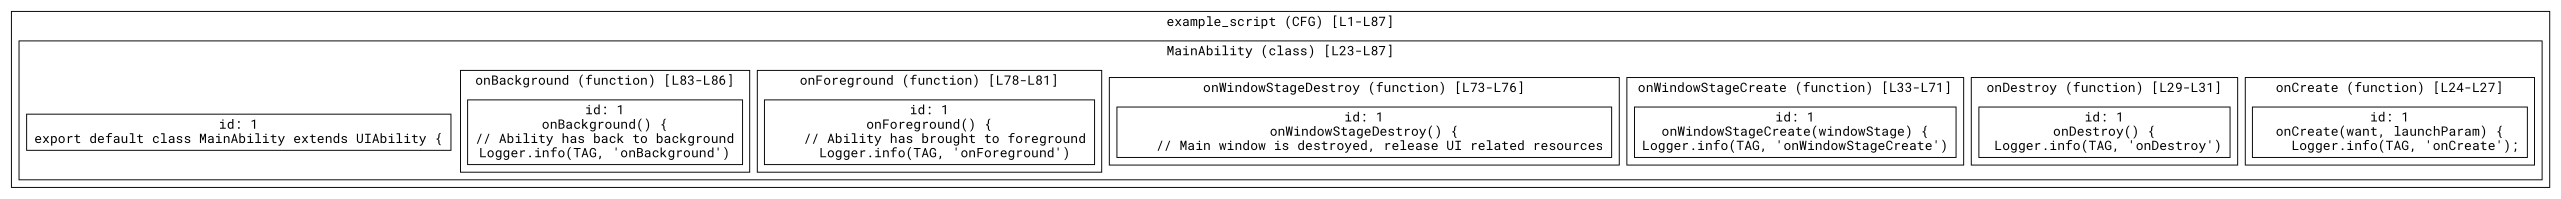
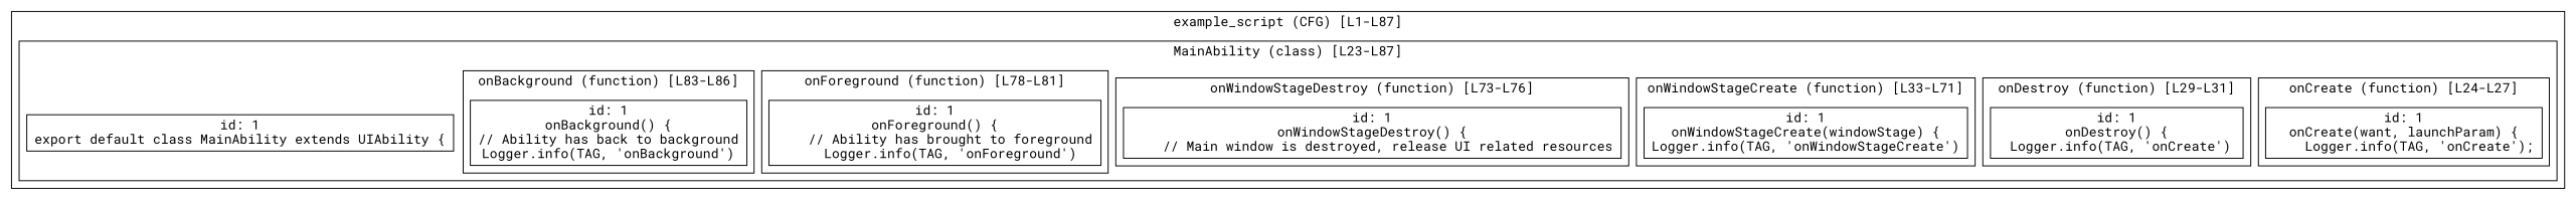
  digraph {
    fontname="Roboto Mono"
    node [shape=box fontname="Roboto Mono"]
    n1 [label="id: 1\nonCreate(want, launchParam) {\n    Logger.info(TAG, 'onCreate');"]
-   n2 [label="id: 1\nonDestroy() {\n Logger.info(TAG, 'onDestroy')"]
+   n2 [label="id: 1\nonDestroy() {\n Logger.info(TAG, 'onCreate')"]
    n3 [label="id: 1\nonWindowStageCreate(windowStage) {\nLogger.info(TAG, 'onWindowStageCreate')"]
    n4 [label="id: 1\nonWindowStageDestroy() {\n    // Main window is destroyed, release UI related resources"]
    n5 [label="id: 1\nonForeground() {\n    // Ability has brought to foreground\n    Logger.info(TAG, 'onForeground')"]
    n6 [label="id: 1\nonBackground() {\n// Ability has back to background\nLogger.info(TAG, 'onBackground')"]
    n7 [label="id: 1\nexport default class MainAbility extends UIAbility {"]
    subgraph cluster_1 {
      label="example_script (CFG) [L1-L87]"
      subgraph cluster_2 {
        label="MainAbility (class) [L23-L87]"
        n7
        subgraph cluster_3 {
          label="onCreate (function) [L24-L27]"
          n1
        }
        subgraph cluster_4 {
          label="onDestroy (function) [L29-L31]"
          n2
        }
        subgraph cluster_5 {
          label="onWindowStageCreate (function) [L33-L71]"
          n3
        }
        subgraph cluster_6 {
          label="onWindowStageDestroy (function) [L73-L76]"
          n4
        }
        subgraph cluster_7 {
          label="onForeground (function) [L78-L81]"
          n5
        }
        subgraph cluster_8 {
          label="onBackground (function) [L83-L86]"
          n6
        }
      }
    }
  }
